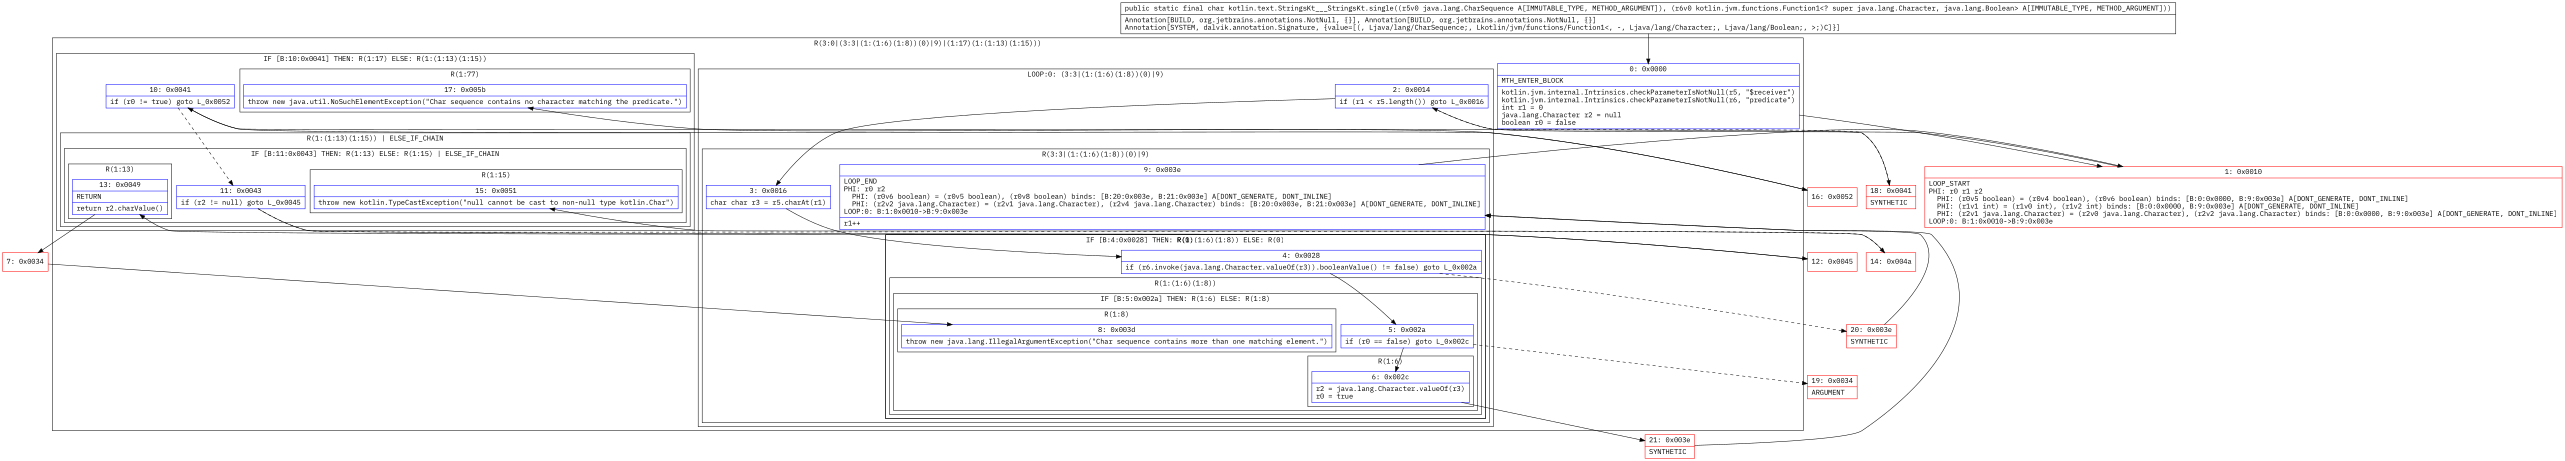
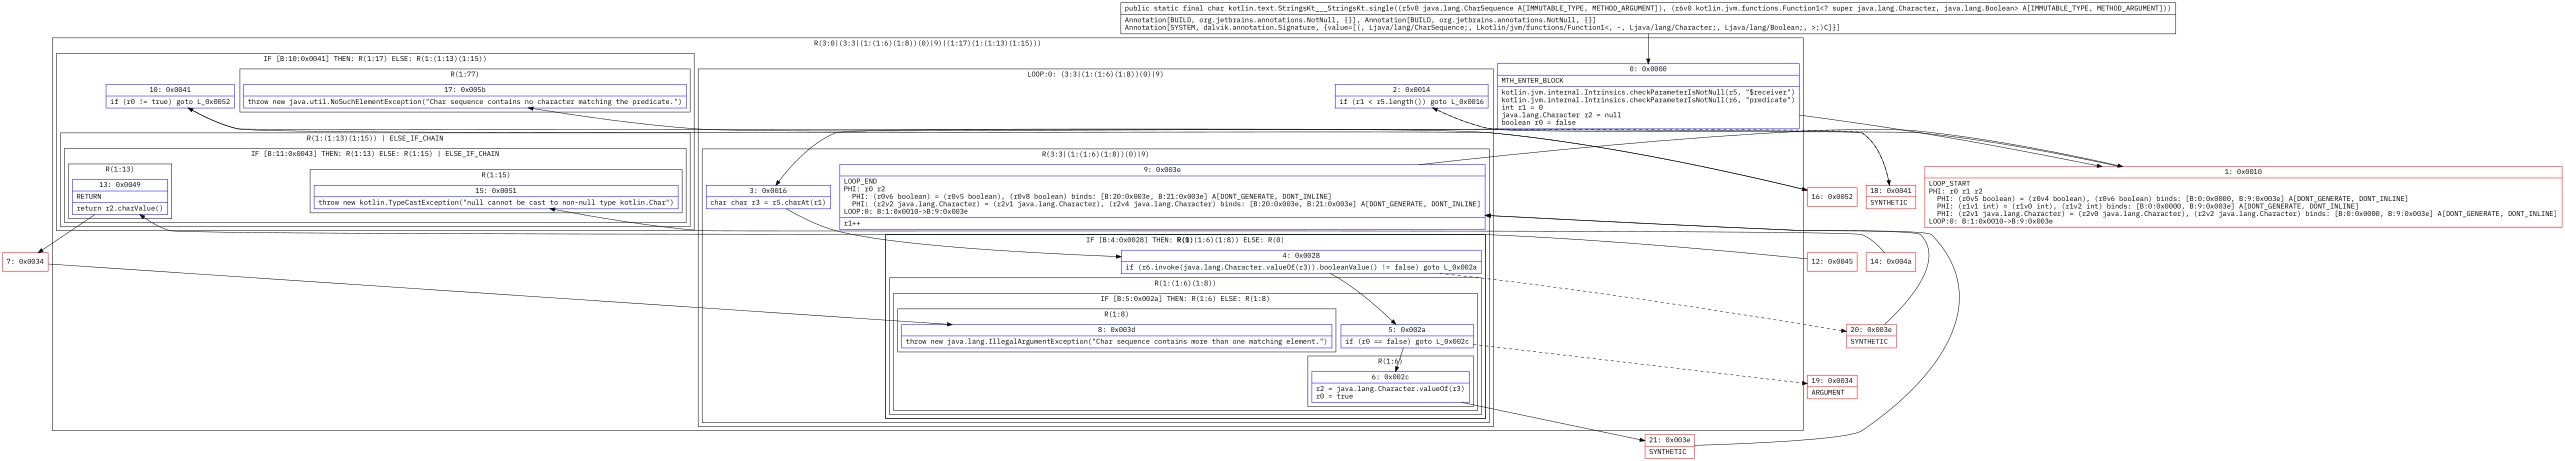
  digraph {
    fontname="IBM Plex Mono"
    node [color=blue fontname="IBM Plex Mono" shape=record]
    edge [fontname="IBM Plex Mono"]
    n1 [label="{6\:\ 0x002c|r2 = java.lang.Character.valueOf(r3)\lr0 = true\l}"]
    n2 [label="{8\:\ 0x003d|throw new java.lang.IllegalArgumentException(\"Char sequence contains more than one matching element.\")\l}"]
    n3 [label="{5\:\ 0x002a|if (r0 == false) goto L_0x002c\l}"]
    n4 [label="{4\:\ 0x0028|if (r6.invoke(java.lang.Character.valueOf(r3)).booleanValue() != false) goto L_0x002a\l}"]
    n5 [label="{3\:\ 0x0016|char char r3 = r5.charAt(r1)\l}"]
    n6 [label="{9\:\ 0x003e|LOOP_END\lPHI: r0 r2 \l  PHI: (r0v6 boolean) = (r0v5 boolean), (r0v8 boolean) binds: [B:20:0x003e, B:21:0x003e] A[DONT_GENERATE, DONT_INLINE]\l  PHI: (r2v2 java.lang.Character) = (r2v1 java.lang.Character), (r2v4 java.lang.Character) binds: [B:20:0x003e, B:21:0x003e] A[DONT_GENERATE, DONT_INLINE]\lLOOP:0: B:1:0x0010\-\>B:9:0x003e\l|r1++\l}"]
    n7 [label="{2\:\ 0x0014|if (r1 \< r5.length()) goto L_0x0016\l}"]
    n8 [label="{17\:\ 0x005b|throw new java.util.NoSuchElementException(\"Char sequence contains no character matching the predicate.\")\l}"]
    n9 [label="{13\:\ 0x0049|RETURN\l|return r2.charValue()\l}"]
    n10 [label="{15\:\ 0x0051|throw new kotlin.TypeCastException(\"null cannot be cast to non\-null type kotlin.Char\")\l}"]
-   n11 [label="{11\:\ 0x0043|if (r2 != null) goto L_0x0045\l}"]
    n12 [label="{10\:\ 0x0041|if (r0 != true) goto L_0x0052\l}"]
    n13 [label="{0\:\ 0x0000|MTH_ENTER_BLOCK\l|kotlin.jvm.internal.Intrinsics.checkParameterIsNotNull(r5, \"$receiver\")\lkotlin.jvm.internal.Intrinsics.checkParameterIsNotNull(r6, \"predicate\")\lint r1 = 0\ljava.lang.Character r2 = null\lboolean r0 = false\l}"]
    n14 [color=red label="{21\:\ 0x003e|SYNTHETIC\l}"]
    n15 [color=red label="{19\:\ 0x0034|ARGUMENT\l}"]
    n16 [color=red label="{20\:\ 0x003e|SYNTHETIC\l}"]
    n17 [color=red label="{1\:\ 0x0010|LOOP_START\lPHI: r0 r1 r2 \l  PHI: (r0v5 boolean) = (r0v4 boolean), (r0v6 boolean) binds: [B:0:0x0000, B:9:0x003e] A[DONT_GENERATE, DONT_INLINE]\l  PHI: (r1v1 int) = (r1v0 int), (r1v2 int) binds: [B:0:0x0000, B:9:0x003e] A[DONT_GENERATE, DONT_INLINE]\l  PHI: (r2v1 java.lang.Character) = (r2v0 java.lang.Character), (r2v2 java.lang.Character) binds: [B:0:0x0000, B:9:0x003e] A[DONT_GENERATE, DONT_INLINE]\lLOOP:0: B:1:0x0010\-\>B:9:0x003e\l}"]
    n18 [color=red label="{18\:\ 0x0041|SYNTHETIC\l}"]
    n19 [color=red label="{7\:\ 0x0034}"]
    n20 [color=red label="{12\:\ 0x0045}"]
    n21 [color=red label="{14\:\ 0x004a}"]
    n22 [color=red label="{16\:\ 0x0052}"]
    n23 [label="{public static final char kotlin.text.StringsKt___StringsKt.single((r5v0 java.lang.CharSequence A[IMMUTABLE_TYPE, METHOD_ARGUMENT]), (r6v0 kotlin.jvm.functions.Function1\<? super java.lang.Character, java.lang.Boolean\> A[IMMUTABLE_TYPE, METHOD_ARGUMENT]))  | Annotation[BUILD, org.jetbrains.annotations.NotNull, \{\}], Annotation[BUILD, org.jetbrains.annotations.NotNull, \{\}]\lAnnotation[SYSTEM, dalvik.annotation.Signature, \{value=[(, Ljava\/lang\/CharSequence;, Lkotlin\/jvm\/functions\/Function1\<, \-, Ljava\/lang\/Character;, Ljava\/lang\/Boolean;, \>;)C]\}]\l}" color=""]
    subgraph cluster_1 {
      label="R(3:0|(3:3|(1:(1:6)(1:8))(0)|9)|(1:17)(1:(1:13)(1:15)))"
      n13
      subgraph cluster_2 {
        label="LOOP:0: (3:3|(1:(1:6)(1:8))(0)|9)"
        n7
        subgraph cluster_3 {
          label="R(3:3|(1:(1:6)(1:8))(0)|9)"
          n5
          n6
          subgraph cluster_4 {
            label="IF [B:4:0x0028] THEN: R(1:(1:6)(1:8)) ELSE: R(0)"
            n4
            subgraph cluster_5 {
              label="R(1:(1:6)(1:8))"
              subgraph cluster_6 {
                label="IF [B:5:0x002a] THEN: R(1:6) ELSE: R(1:8)"
                n3
                subgraph cluster_7 {
                  label="R(1:6)"
                  n1
                }
                subgraph cluster_8 {
                  label="R(1:8)"
                  n2
                }
              }
            }
            subgraph cluster_9 {
              label="R(0)"
            }
          }
        }
      }
      subgraph cluster_10 {
        label="IF [B:10:0x0041] THEN: R(1:17) ELSE: R(1:(1:13)(1:15))"
        n12
        subgraph cluster_11 {
          label="R(1:77)"
          n8
        }
        subgraph cluster_12 {
          label="R(1:(1:13)(1:15)) | ELSE_IF_CHAIN\l"
          subgraph cluster_13 {
            label="IF [B:11:0x0043] THEN: R(1:13) ELSE: R(1:15) | ELSE_IF_CHAIN\l"
-           n11
            subgraph cluster_14 {
              label="R(1:13)"
              n9
            }
            subgraph cluster_15 {
              label="R(1:15)"
              n10
            }
          }
        }
      }
    }
    n1 -> n14
    n3 -> n1
    n3 -> n15 [style=dashed]
    n4 -> n3
    n4 -> n16 [style=dashed]
    n5 -> n4
    n6 -> n17
-   n7 -> n5
+   n13 -> n5
    n7 -> n18 [style=dashed]
    n9 -> n19
-   n11 -> n20
-   n11 -> n21 [style=dashed]
-   n12 -> n11 [style=dashed]
    n12 -> n22
    n13 -> n17
    n14 -> n6
    n16 -> n6
    n17 -> n7
    n18 -> n12
    n19 -> n2
    n20 -> n9
    n21 -> n10
    n22 -> n8
    n23 -> n13
  }
